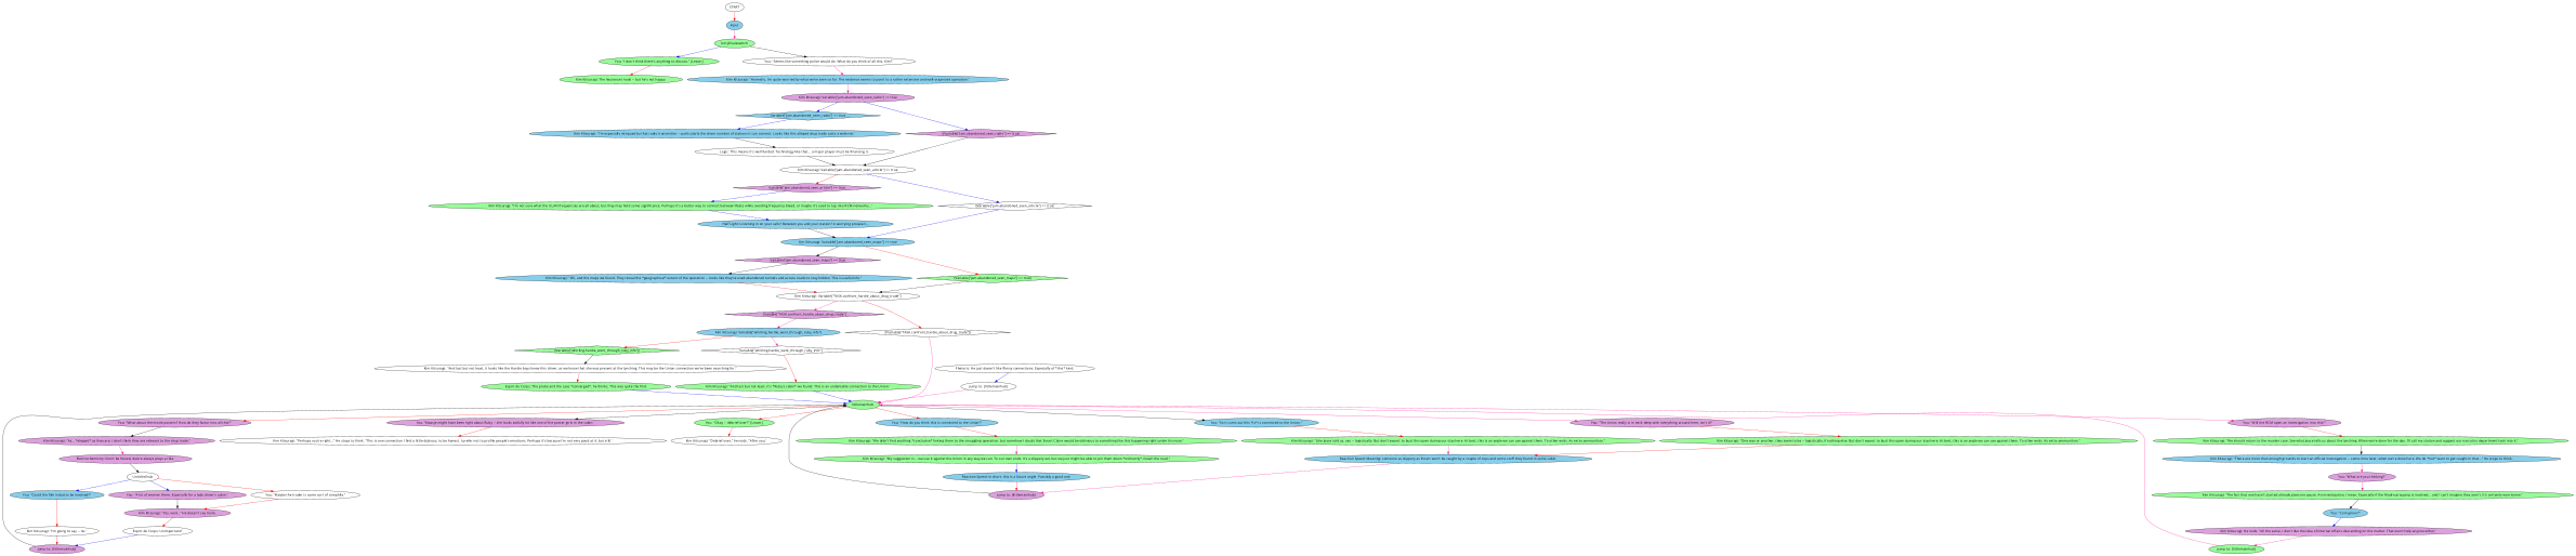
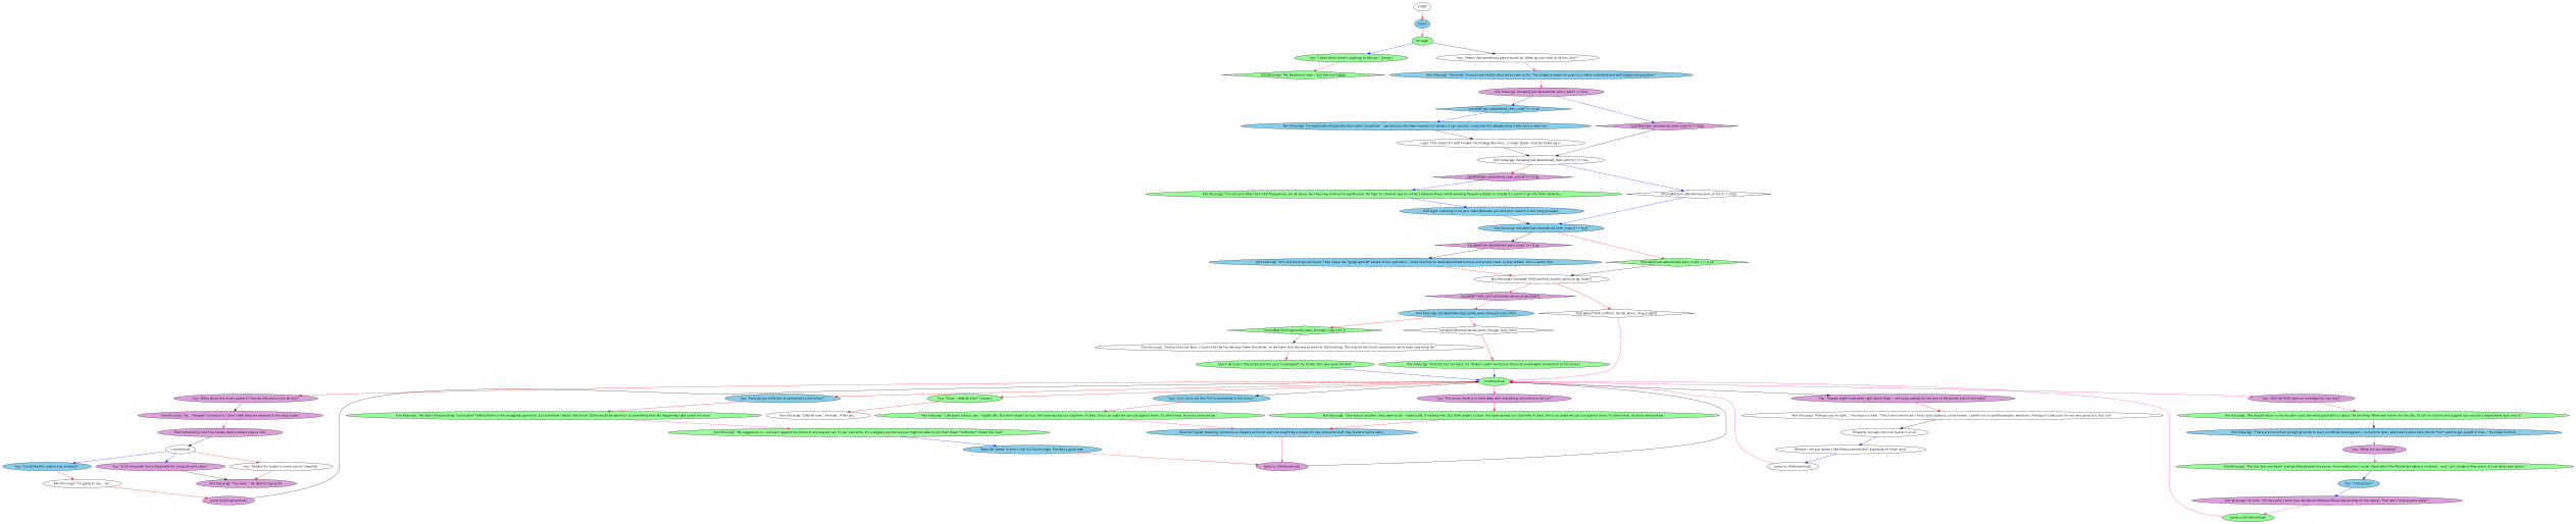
  digraph {
    fontname="Open Sans"
    node [fillcolor=white fontname="Open Sans" style=filled]
    edge [color=red fontname="Open Sans"]
    n1 [label=START]
    n2 [fillcolor=skyblue label=input]
-   n3 [fillcolor=palegreen label=lorryfinaleswitch]
+   n3 [fillcolor=palegreen label=through]
    n4 [fillcolor=palegreen label="You: \"I don't think there's anything to discuss.\" [Leave.]"]
    n5 [label="You: \"Seems like something police would do. What do you think of all this, Kim?\""]
    n6 [fillcolor=plum label="You: \"A lot of women there. Especially for a lady driver's cabin.\""]
    n7 [fillcolor=plum label="Kim Kitsuragi: \"Yes, well...\" He doesn't say more."]
-   n8 [label="Esprit de Corps: Unimportant?"]
    n9 [fillcolor=palegreen label="Kim Kitsuragi: \"We should return to the murder case. See what Joyce tells us about the lynching. When we're done for the day, I'll call my station and suggest our narcotics department look into it.\""]
    n10 [fillcolor=skyblue label="Kim Kitsuragi: \"There are more than enough grounds to start an official investigation -- some time later, when we're done here. We do *not* want to get caught in that...\" He stops to think."]
    n11 [fillcolor=plum label="You: \"What are you thinking?\""]
    n12 [label="Kim Kitsuragi: \"And last but not least, it looks like the Hardie boys knew this driver, as we know that she was present at the lynching. This may be the Union connection we've been searching for.\""]
    n13 [fillcolor=palegreen label="Esprit de Corps: The probe and the case *converged*, he thinks. This was quite the find."]
    n14 [fillcolor=palegreen label=littlemainhub]
    n15 [label="Untitled hub"]
    n16 [fillcolor=skyblue label="You: \"Could the film industry be involved?\""]
    n17 [label="You: \"Maybe the trader is some sort of cinephile.\""]
    n18 [label="Kim Kitsuragi: \"I'm going to say -- no.\""]
    n19 [fillcolor=plum label="Jump to: [littlemainhub]"]
    n20 [label="Kim Kitsuragi: Variable[\"jam.abandoned_seen_article\"] == true"]
    n21 [fillcolor=plum label="Variable[\"jam.abandoned_seen_article\"] == true" shape=diamond]
    n22 [label="!(Variable[\"jam.abandoned_seen_article\"] == true)" shape=diamond]
    n23 [fillcolor=palegreen label="Kim Kitsuragi: \"I'm not sure what the ULAN frequencies are all about, but they may hold some significance. Perhaps it's a better way to connect between fleets while avoiding frequency bleed, or maybe it's used to tap into RCM networks...\""]
    n24 [fillcolor=skyblue label="Kim Kitsuragi: Variable[\"jam.abandoned_seen_maps\"] == true"]
    n25 [fillcolor=skyblue label="Half Light: Listening in on your calls? Between you and your station? A worrying prospect..."]
    n26 [fillcolor=plum label="Variable[\"jam.abandoned_seen_maps\"] == true" shape=diamond]
    n27 [fillcolor=palegreen label="!(Variable[\"jam.abandoned_seen_maps\"] == true)" shape=diamond]
    n28 [fillcolor=palegreen label="Kim Kitsuragi: \"We didn't find anything *conclusive* linking them to the smuggling operation, but somehow I doubt that Evrart Claire would be oblivious to something like this happening right under his nose.\""]
    n29 [fillcolor=palegreen label="Kim Kitsuragi: \"My suggestion is -- we use it against the Union in any way we can. To our own ends. It's a slippery eel, but we just might be able to pin them down *indirectly*. Down the road.\""]
    n30 [fillcolor=skyblue label="Reaction Speed: In short: this is a future angle. Possibly a good one."]
    n31 [fillcolor=palegreen label="Kim Kitsuragi: \"And last but not least, it's *Ruby's cabin* we found. This is an undeniable connection to the Union.\""]
    n32 [fillcolor=plum label="You: \"The Union really is in neck-deep with everything around here, isn't it?\""]
    n33 [fillcolor=plum label="You: \"What about the movie posters? How do they factor into all this?\""]
    n34 [fillcolor=plum label="You: \"Klaasje might have been right about Ruby -- she looks awfully lot like one of the poster girls in the cabin.\""]
    n35 [fillcolor=palegreen label="You: \"Okay -- debrief over?\" [Leave.]"]
    n36 [fillcolor=plum label="You: \"Will the RCM open an investigation into this?\""]
    n37 [fillcolor=skyblue label="You: \"So it turns out this *is* is connected to the Union.\""]
    n38 [fillcolor=skyblue label="You: \"How do you think this is connected to the Union?\""]
    n39 [fillcolor=skyblue label="Kim Kitsuragi: \"I'm especially intrigued by that radio transmitter -- particularly the sheer number of stations it can connect. Looks like this alleged drug trade casts a wide net.\""]
    n40 [label="Logic: This means it's well funded. Technology like that... a major player must be financing it."]
    n41 [fillcolor=palegreen label="Kim Kitsuragi: \"One way or another, they seem to be -- logistically, if nothing else. But don't expect to bust this open during our stay here. At best, this is an angle we can use against them. To other ends. As extra ammunition.\""]
    n42 [fillcolor=skyblue label="Reaction Speed: Meaning: someone as slippery as Evrart won't be caught by a couple of cops and some stuff they found in some cabin."]
    n43 [fillcolor=plum label="Kim Kitsuragi: \"As... *elegant* as they are, I don't think they are relevant to the drug trade.\""]
    n44 [fillcolor=plum label="Electrochemistry: Don't be fooled, desire always plays a role."]
    n45 [label="Kim Kitsuragi: Variable[\"TASK.confront_hardie_about_drug_trade\"]"]
    n46 [fillcolor=plum label="Variable[\"TASK.confront_hardie_about_drug_trade\"]" shape=diamond]
    n47 [label="!(Variable[\"TASK.confront_hardie_about_drug_trade\"])" shape=diamond]
    n48 [fillcolor=skyblue label="Kim Kitsuragi: Variable[\"whirling.hardie_went_through_ruby_info\"]"]
    n49 [label="Variable[\"whirling.hardie_went_through_ruby_info\"]" shape=diamond]
    n50 [fillcolor=palegreen label="!(Variable[\"whirling.hardie_went_through_ruby_info\"])" shape=diamond]
-   n51 [fillcolor=palegreen label="Kim Kitsuragi: The lieutenant nods -- but he's not happy."]
+   n51 [fillcolor=palegreen label="Kim Kitsuragi: The lieutenant nods -- but he's not happy." shape=diamond]
    n52 [label="Kim Kitsuragi: \"Perhaps you're right...\" He stops to think. \"This is one connection I find a little dubious, to be honest. I prefer not to profile people's emotions. Perhaps it's because I'm not very good at it, but still.\""]
+   n53 [label="Empathy: Actually, he's not bad at it at all."]
    n54 [fillcolor=skyblue label="Kim Kitsuragi: \"Honestly, I'm quite worried by what we've seen so far. The evidence seems to point to a rather extensive and well-organized operation.\""]
    n55 [fillcolor=plum label="Kim Kitsuragi: Variable[\"jam.abandoned_seen_radio\"] == true"]
    n56 [fillcolor=skyblue label="Variable[\"jam.abandoned_seen_radio\"] == true" shape=diamond]
    n57 [fillcolor=plum label="!(Variable[\"jam.abandoned_seen_radio\"] == true)" shape=diamond]
    n58 [fillcolor=skyblue label="Kim Kitsuragi: \"Oh, and the maps we found. They reveal the *geographical* extent of the operation -- looks like they've used abandoned tunnels and access roads to stay hidden. This is useful info.\""]
    n59 [label="Kim Kitsuragi: \"Debrief over,\" he nods. \"After you.\""]
    n60 [fillcolor=skyblue label="You: \"Corruption?\""]
    n61 [fillcolor=plum label="Kim Kitsuragi: He nods. \"All the same, I don't like the idea of Internal Affairs descending on the matter. That won't help anyone either.\""]
    n62 [fillcolor=palegreen label="Jump to: [littlemainhub]"]
    n63 [label="Rhetoric: He just doesn't like flimsy connections. Especially of *this* kind."]
    n64 [fillcolor=plum label="Jump to: [littlemainhub]"]
    n65 [label="Jump to: [littlemainhub]"]
    n66 [fillcolor=palegreen label="Kim Kitsuragi: \"The fact that one hasn't started already gives me pause. An investigation, I mean. Especially if the Madre grouping is involved... and I can't imagine they aren't. It's certainly worrisome.\""]
    n67 [fillcolor=palegreen label="Kim Kitsuragi: \"Like Joyce told us, yes -- logistically. But don't expect to bust this open during our stay here. At best, this is an angle we can use against them. To other ends. As extra ammunition.\""]
    n1 -> n2
    n2 -> n3 [color=deeppink]
    n3 -> n4 [color=blue]
    n3 -> n5 [color=black]
    n4 -> n51
    n5 -> n54 [color=deeppink]
    n6 -> n7 [color=black]
-   n7 -> n8
-   n8 -> n19 [color=blue]
    n9 -> n10 [color=black]
    n10 -> n11 [color=deeppink]
    n11 -> n66 [color=deeppink]
    n12 -> n13
    n13 -> n14 [color=blue]
    n14 -> n32 [color=deeppink]
    n14 -> n33
    n14 -> n34 [color=black]
    n14 -> n35
    n14 -> n36 [color=deeppink]
    n14 -> n37 [color=black]
    n14 -> n38
    n15 -> n6 [color=blue]
    n15 -> n16 [color=blue]
    n15 -> n17
    n16 -> n18
    n17 -> n7
    n18 -> n19
    n19 -> n14 [color=black]
    n20 -> n21
    n20 -> n22 [color=blue]
    n21 -> n23 [color=blue]
    n22 -> n24 [color=blue]
    n23 -> n25 [color=blue]
    n24 -> n26 [color=black]
    n24 -> n27
    n25 -> n24 [color=black]
    n26 -> n58 [color=black]
    n27 -> n45 [color=black]
    n28 -> n29 [color=deeppink]
    n29 -> n30 [color=blue]
    n30 -> n64
    n31 -> n14 [color=blue]
    n32 -> n41
    n33 -> n43 [color=black]
    n34 -> n52
    n35 -> n59
    n36 -> n9
    n37 -> n67
    n38 -> n28
    n39 -> n40 [color=black]
    n40 -> n20 [color=black]
    n41 -> n42
    n42 -> n64 [color=deeppink]
    n43 -> n44 [color=deeppink]
    n44 -> n15 [color=black]
    n45 -> n46 [color=deeppink]
    n45 -> n47
    n46 -> n48 [color=deeppink]
    n47 -> n14 [color=deeppink]
    n48 -> n49 [color=deeppink]
    n48 -> n50
    n49 -> n31
    n50 -> n12 [color=black]
+   n52 -> n53 [color=black]
+   n53 -> n63 [color=blue]
    n54 -> n55 [color=deeppink]
    n55 -> n56 [color=blue]
    n55 -> n57 [color=blue]
    n56 -> n39 [color=blue]
    n57 -> n20 [color=black]
    n58 -> n45
    n60 -> n61 [color=blue]
    n61 -> n62 [color=deeppink]
    n62 -> n14 [color=deeppink]
    n63 -> n65 [color=blue]
    n64 -> n14 [color=black]
    n65 -> n14 [color=deeppink]
    n66 -> n60 [color=black]
    n67 -> n42 [color=deeppink]
  }
